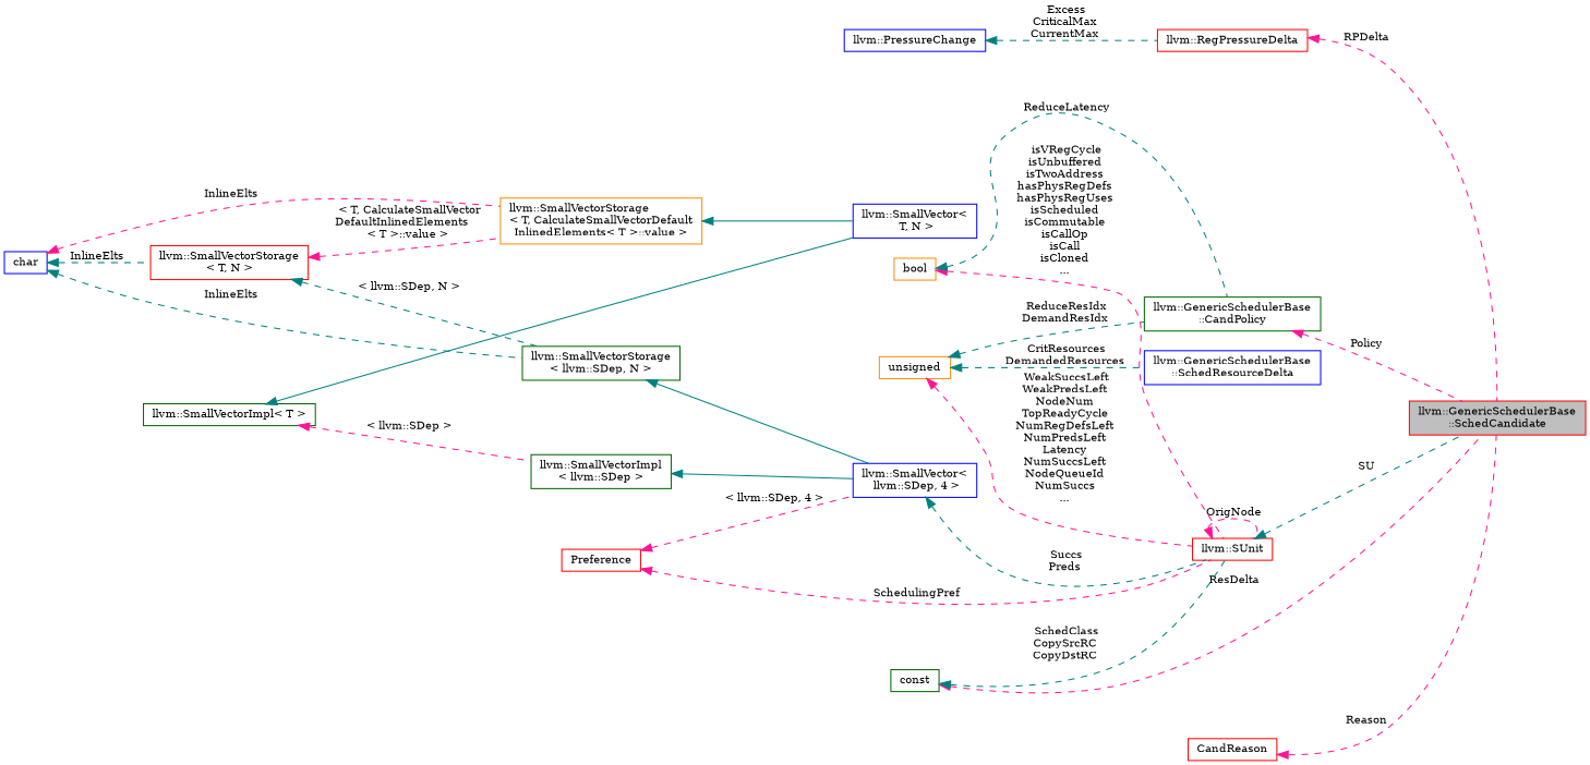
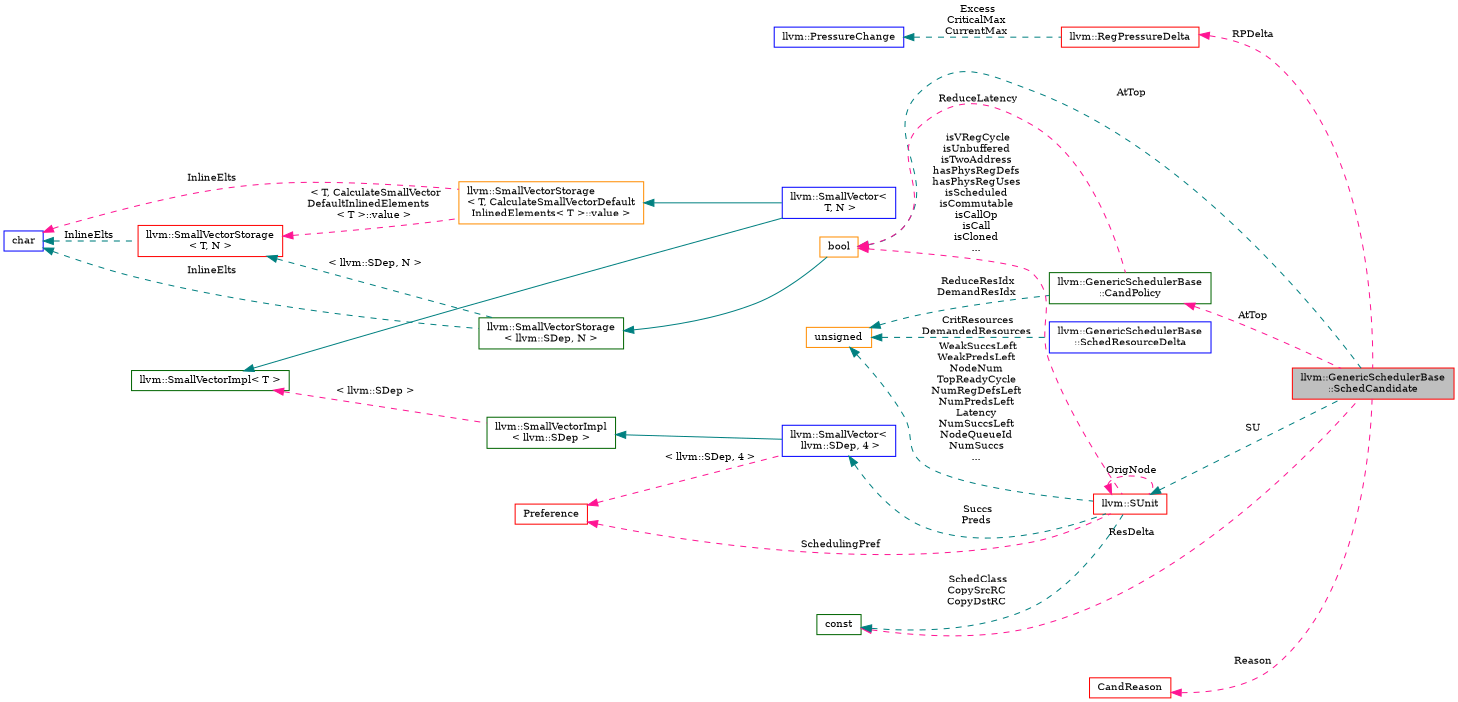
  digraph {
    fontname="DejaVu Serif"
    rankdir=LR
    node [color=red fontname="DejaVu Serif" fontsize=10 shape=record]
    edge [color=teal dir=back fontname="DejaVu Serif" fontsize=10 labelfontname=Helvetica labelfontsize=10 style=dashed]
    n1 [fillcolor=grey75 fontcolor=black height=0.2 label="llvm::GenericSchedulerBase\l::SchedCandidate" style=filled width=0.4]
    n2 [height=0.2 label="llvm::RegPressureDelta" width=0.4]
    n3 [color=blue height=0.2 label="llvm::PressureChange" width=0.4]
    n4 [height=0.2 label="llvm::SUnit" width=0.4]
    n5 [color=blue height=0.2 label="llvm::SmallVector\<\l llvm::SDep, 4 \>" width=0.4]
    n6 [color=darkgreen height=0.2 label="llvm::SmallVectorImpl\l\< llvm::SDep \>" width=0.4]
    n7 [color=darkgreen height=0.2 label="llvm::SmallVectorImpl\< T \>" width=0.4]
    n8 [color=blue height=0.2 label="llvm::SmallVector\<\l T, N \>" width=0.4]
    n9 [color=darkgreen height=0.2 label="llvm::SmallVectorStorage\l\< llvm::SDep, N \>" width=0.4]
    n10 [color=blue height=0.2 label=char width=0.4]
    n11 [height=0.2 label="llvm::SmallVectorStorage\l\< T, N \>" width=0.4]
    n12 [color=darkorange height=0.2 label="llvm::SmallVectorStorage\l\< T, CalculateSmallVectorDefault\lInlinedElements\< T \>::value \>" width=0.4]
    n13 [color=darkorange height=0.2 label=bool width=0.4]
    n14 [color=darkgreen height=0.2 label="llvm::GenericSchedulerBase\l::CandPolicy" width=0.4]
    n15 [height=0.2 label=Preference width=0.4]
    n16 [color=darkorange height=0.2 label=unsigned width=0.4]
    n17 [color=blue height=0.2 label="llvm::GenericSchedulerBase\l::SchedResourceDelta" width=0.4]
    n18 [color=darkgreen height=0.2 label=const width=0.4]
    n19 [height=0.2 label=CandReason width=0.4]
    n2 -> n1 [color=deeppink label=" RPDelta"]
    n3 -> n2 [label=" Excess\nCriticalMax\nCurrentMax"]
    n4 -> n1 [label=" SU"]
    n4 -> n4 [color=deeppink label=" OrigNode"]
    n5 -> n4 [label=" Succs\nPreds"]
    n6 -> n5 [style=solid]
    n7 -> n6 [color=deeppink label=" \< llvm::SDep \>"]
    n7 -> n8 [style=solid]
-   n9 -> n5 [style=solid]
+   n9 -> n13 [style=solid]
    n10 -> n9 [label=" InlineElts"]
    n10 -> n11 [label=" InlineElts"]
    n10 -> n12 [color=deeppink label=" InlineElts"]
    n11 -> n9 [label=" \< llvm::SDep, N \>"]
    n11 -> n12 [color=deeppink label=" \< T, CalculateSmallVector\lDefaultInlinedElements\l\< T \>::value \>"]
    n12 -> n8 [style=solid]
+   n13 -> n1 [label=" AtTop"]
    n13 -> n4 [color=deeppink label=" isVRegCycle\nisUnbuffered\nisTwoAddress\nhasPhysRegDefs\nhasPhysRegUses\nisScheduled\nisCommutable\nisCallOp\nisCall\nisCloned\n..."]
-   n13 -> n14 [label=" ReduceLatency"]
-   n14 -> n1 [color=deeppink label=" Policy"]
+   n13 -> n14 [color=deeppink label=" ReduceLatency"]
+   n14 -> n1 [color=deeppink label=" AtTop"]
    n15 -> n4 [color=deeppink label=" SchedulingPref"]
    n15 -> n5 [color=deeppink label=" \< llvm::SDep, 4 \>"]
-   n16 -> n4 [color=deeppink label=" WeakSuccsLeft\nWeakPredsLeft\nNodeNum\nTopReadyCycle\nNumRegDefsLeft\nNumPredsLeft\nLatency\nNumSuccsLeft\nNodeQueueId\nNumSuccs\n..."]
+   n16 -> n4 [label=" WeakSuccsLeft\nWeakPredsLeft\nNodeNum\nTopReadyCycle\nNumRegDefsLeft\nNumPredsLeft\nLatency\nNumSuccsLeft\nNodeQueueId\nNumSuccs\n..."]
    n16 -> n14 [label=" ReduceResIdx\nDemandResIdx"]
    n16 -> n17 [label=" CritResources\nDemandedResources"]
    n18 -> n1 [color=deeppink label=" ResDelta"]
    n18 -> n4 [label=" SchedClass\nCopySrcRC\nCopyDstRC"]
    n19 -> n1 [color=deeppink label=" Reason"]
  }
